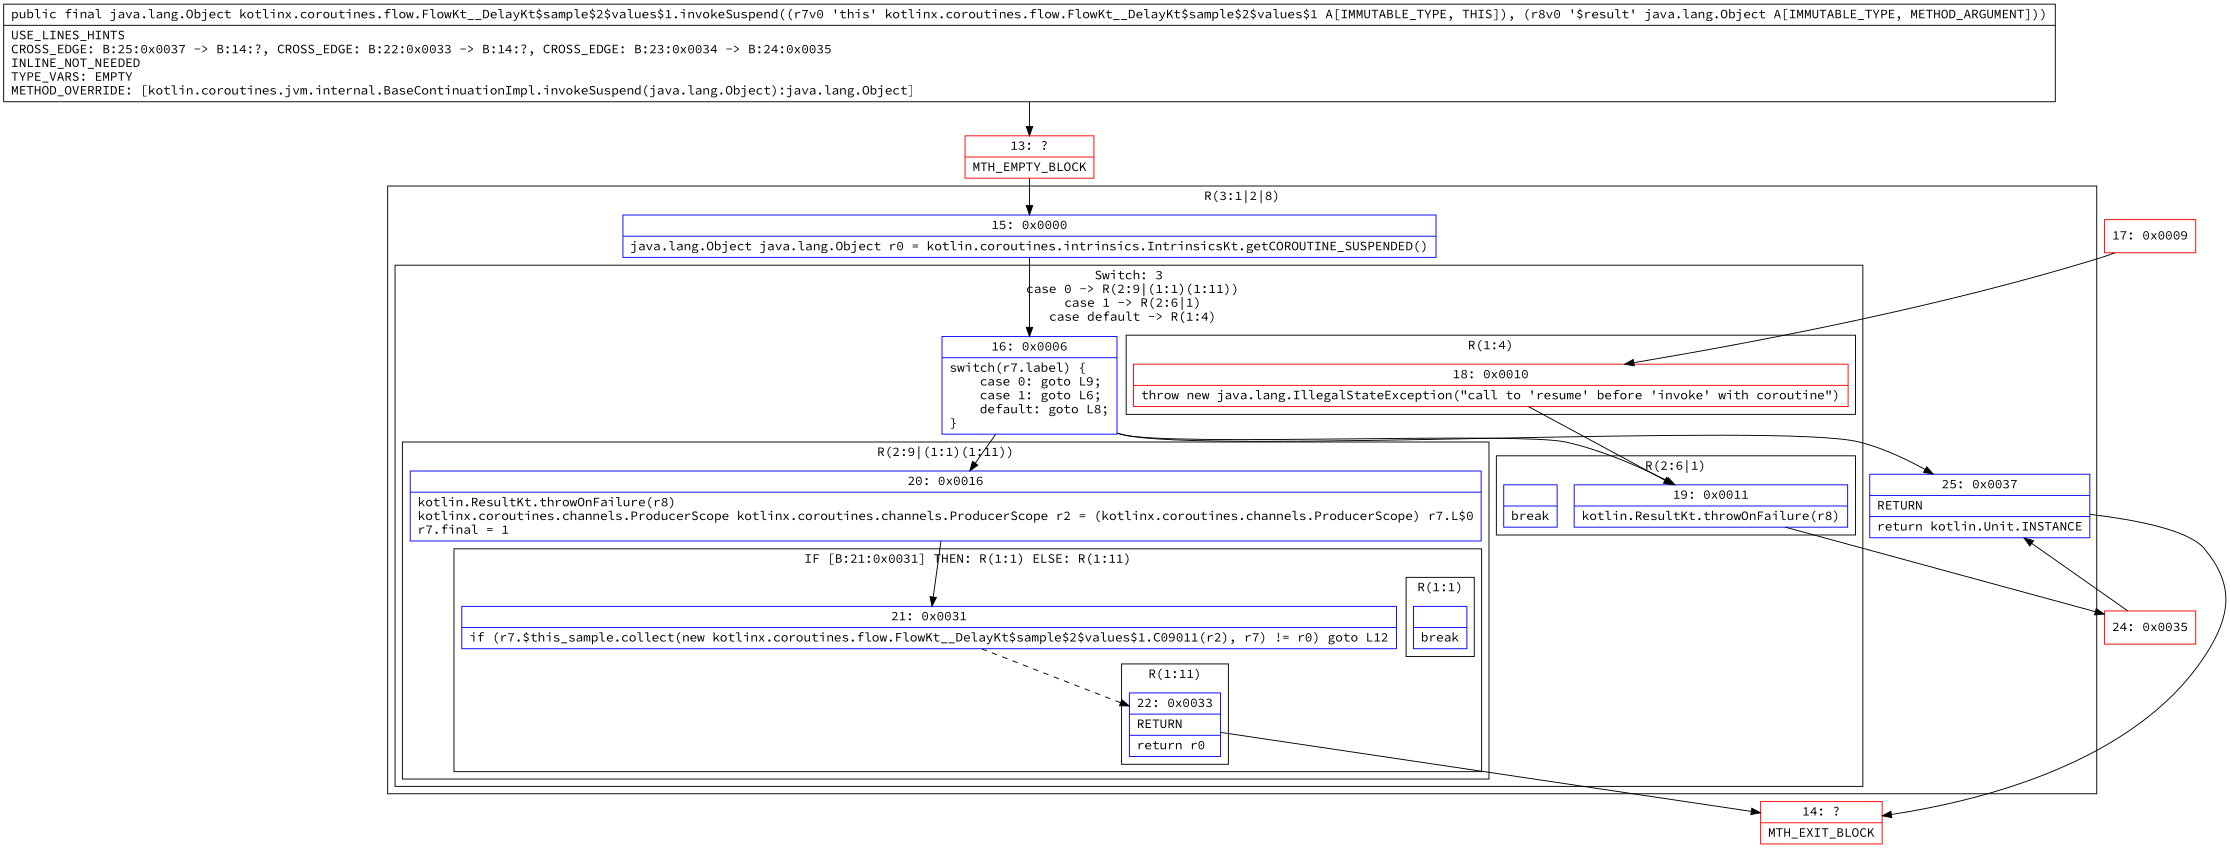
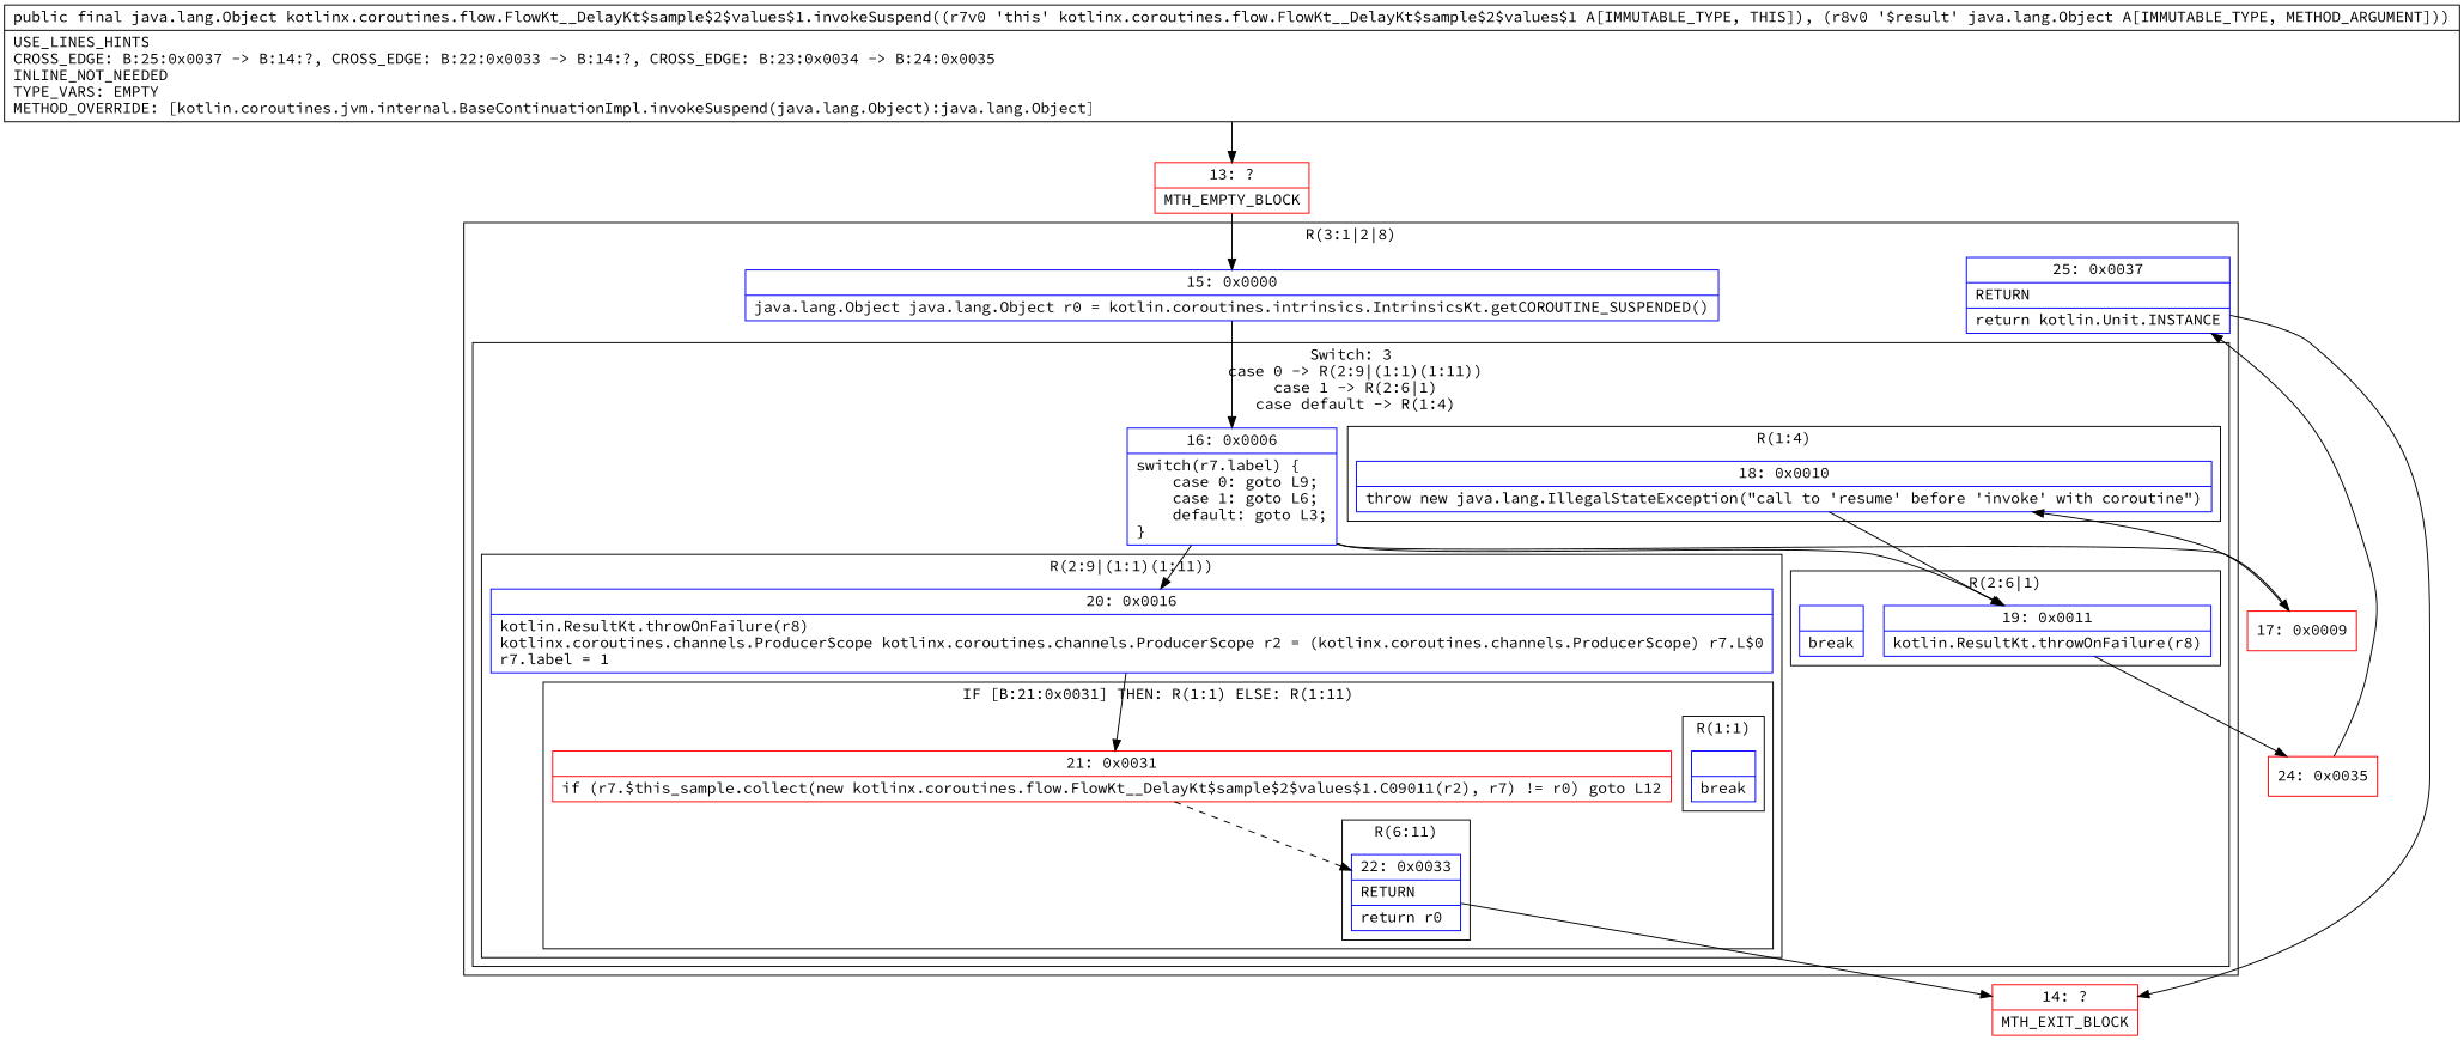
  digraph {
    fontname="Source Code Pro"
    node [color=blue fontname="Source Code Pro" shape=record]
    edge [fontname="Source Code Pro"]
    n1 [label="{|break\l}"]
    n2 [label="{22\:\ 0x0033|RETURN\l|return r0\l}"]
-   n3 [label="{21\:\ 0x0031|if (r7.$this_sample.collect(new kotlinx.coroutines.flow.FlowKt__DelayKt$sample$2$values$1.C09011(r2), r7) != r0) goto L12\l}"]
-   n4 [label="{20\:\ 0x0016|kotlin.ResultKt.throwOnFailure(r8)\lkotlinx.coroutines.channels.ProducerScope kotlinx.coroutines.channels.ProducerScope r2 = (kotlinx.coroutines.channels.ProducerScope) r7.L$0\lr7.final = 1\l}"]
+   n3 [color=red label="{21\:\ 0x0031|if (r7.$this_sample.collect(new kotlinx.coroutines.flow.FlowKt__DelayKt$sample$2$values$1.C09011(r2), r7) != r0) goto L12\l}"]
+   n4 [label="{20\:\ 0x0016|kotlin.ResultKt.throwOnFailure(r8)\lkotlinx.coroutines.channels.ProducerScope kotlinx.coroutines.channels.ProducerScope r2 = (kotlinx.coroutines.channels.ProducerScope) r7.L$0\lr7.label = 1\l}"]
    n5 [label="{19\:\ 0x0011|kotlin.ResultKt.throwOnFailure(r8)\l}"]
    n6 [label="{|break\l}"]
-   n7 [color=red label="{18\:\ 0x0010|throw new java.lang.IllegalStateException(\"call to 'resume' before 'invoke' with coroutine\")\l}"]
-   n8 [label="{16\:\ 0x0006|switch(r7.label) \{\l    case 0: goto L9;\l    case 1: goto L6;\l    default: goto L8;\l\}\l}"]
+   n7 [label="{18\:\ 0x0010|throw new java.lang.IllegalStateException(\"call to 'resume' before 'invoke' with coroutine\")\l}"]
+   n8 [label="{16\:\ 0x0006|switch(r7.label) \{\l    case 0: goto L9;\l    case 1: goto L6;\l    default: goto L3;\l\}\l}"]
    n9 [label="{15\:\ 0x0000|java.lang.Object java.lang.Object r0 = kotlin.coroutines.intrinsics.IntrinsicsKt.getCOROUTINE_SUSPENDED()\l}"]
    n10 [label="{25\:\ 0x0037|RETURN\l|return kotlin.Unit.INSTANCE\l}"]
    n11 [color=red label="{14\:\ ?|MTH_EXIT_BLOCK\l}"]
    n12 [color=red label="{24\:\ 0x0035}"]
    n13 [color=red label="{17\:\ 0x0009}"]
    n14 [color=red label="{13\:\ ?|MTH_EMPTY_BLOCK\l}"]
    n15 [label="{public final java.lang.Object kotlinx.coroutines.flow.FlowKt__DelayKt$sample$2$values$1.invokeSuspend((r7v0 'this' kotlinx.coroutines.flow.FlowKt__DelayKt$sample$2$values$1 A[IMMUTABLE_TYPE, THIS]), (r8v0 '$result' java.lang.Object A[IMMUTABLE_TYPE, METHOD_ARGUMENT]))  | USE_LINES_HINTS\lCROSS_EDGE: B:25:0x0037 \-\> B:14:?, CROSS_EDGE: B:22:0x0033 \-\> B:14:?, CROSS_EDGE: B:23:0x0034 \-\> B:24:0x0035\lINLINE_NOT_NEEDED\lTYPE_VARS: EMPTY\lMETHOD_OVERRIDE: [kotlin.coroutines.jvm.internal.BaseContinuationImpl.invokeSuspend(java.lang.Object):java.lang.Object]\l}" color=""]
    subgraph cluster_1 {
      label="R(3:1|2|8)"
      n9
      n10
      subgraph cluster_2 {
        label="Switch: 3\n case 0 -> R(2:9|(1:1)(1:11))\n case 1 -> R(2:6|1)\n case default -> R(1:4)"
        n8
        subgraph cluster_3 {
          label="R(2:9|(1:1)(1:11))"
          n4
          subgraph cluster_4 {
            label="IF [B:21:0x0031] THEN: R(1:1) ELSE: R(1:11)"
            n3
            subgraph cluster_5 {
              label="R(1:1)"
              n1
            }
            subgraph cluster_6 {
-             label="R(1:11)"
+             label="R(6:11)"
              n2
            }
          }
        }
        subgraph cluster_7 {
          label="R(2:6|1)"
          n5
          n6
        }
        subgraph cluster_8 {
          label="R(1:4)"
          n7
        }
      }
    }
    n2 -> n11
    n3 -> n2 [style=dashed]
    n4 -> n3
    n5 -> n12
    n7 -> n5
    n8 -> n4
    n8 -> n5
-   n8 -> n10
+   n8 -> n13
    n9 -> n8
    n10 -> n11
    n12 -> n10
    n13 -> n7
    n14 -> n9
    n15 -> n14
  }
